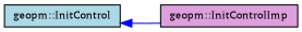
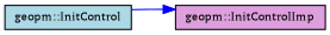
  digraph {
    rankdir=LR
    fontname="PT Serif"
    node [color=black fontname="PT Serif" fontsize=10 shape=record style=filled]
    n1 [fillcolor=lightblue height=0.2 label="geopm::InitControl" width=0.4]
    n2 [fillcolor=plum height=0.2 label="geopm::InitControlImp" width=0.4]
-   n1 -> n2 [color=blue dir=back fontname="PT Serif" fontsize=10 labelfontname=Helvetica labelfontsize=10 style=solid]
+   n2 -> n1 [color=blue dir=back fontname="PT Serif" fontsize=10 labelfontname=Helvetica labelfontsize=10 style=solid]
  }
